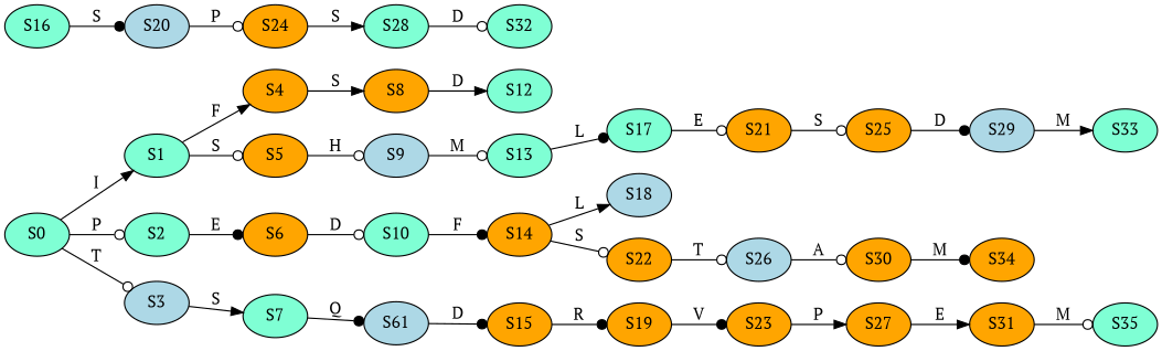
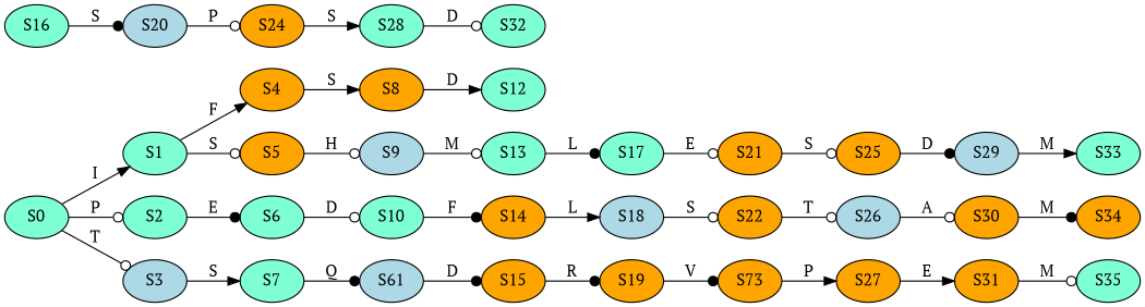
  strict digraph {
    fontname="PT Serif"
    rankdir=LR
    node [fillcolor=orange fontname="PT Serif" style=filled]
    edge [arrowhead=odot fontname="PT Serif"]
    S0 [fillcolor=aquamarine]
    S1 [fillcolor=aquamarine]
    S2 [fillcolor=aquamarine]
    S3 [fillcolor=lightblue]
    S4
    S5
-   S6
+   S6 [fillcolor=aquamarine]
    S7 [fillcolor=aquamarine]
    S8
    S9 [fillcolor=lightblue]
    S10 [fillcolor=aquamarine]
    n12 [fillcolor=lightblue label=S61]
    S12 [fillcolor=aquamarine]
    S13 [fillcolor=aquamarine]
    S14
    S15
    S17 [fillcolor=aquamarine]
    S18 [fillcolor=lightblue]
    S19
    S20 [fillcolor=lightblue]
    S16 [fillcolor=aquamarine]
    S21
    S22
-   S23
+   S23 [label=S73]
    S24
    S25
    S26 [fillcolor=lightblue]
    S27
    S28 [fillcolor=aquamarine]
    S29 [fillcolor=lightblue]
    S30
    S31
    S32 [fillcolor=aquamarine]
    S33 [fillcolor=aquamarine]
    S34
    S35 [fillcolor=aquamarine]
    S0 -> S1 [arrowhead=normal label=I]
    S0 -> S2 [label=P]
    S0 -> S3 [label=T]
    S1 -> S4 [arrowhead=normal label=F]
    S1 -> S5 [label=S]
    S2 -> S6 [arrowhead=dot label=E]
    S3 -> S7 [arrowhead=normal label=S]
    S4 -> S8 [arrowhead=normal label=S]
    S5 -> S9 [label=H]
    S6 -> S10 [label=D]
    S7 -> n12 [arrowhead=dot label=Q]
    S8 -> S12 [arrowhead=normal label=D]
    S9 -> S13 [label=M]
    S10 -> S14 [arrowhead=dot label=F]
    n12 -> S15 [arrowhead=dot label=D]
    S13 -> S17 [arrowhead=dot label=L]
    S14 -> S18 [arrowhead=normal label=L]
    S15 -> S19 [arrowhead=dot label=R]
    S17 -> S21 [label=E]
-   S14 -> S22 [label=S]
+   S18 -> S22 [label=S]
    S19 -> S23 [arrowhead=dot label=V]
    S20 -> S24 [label=P]
    S16 -> S20 [arrowhead=dot label=S]
    S21 -> S25 [label=S]
    S22 -> S26 [label=T]
    S23 -> S27 [arrowhead=normal label=P]
    S24 -> S28 [arrowhead=normal label=S]
    S25 -> S29 [arrowhead=dot label=D]
    S26 -> S30 [label=A]
    S27 -> S31 [arrowhead=normal label=E]
    S28 -> S32 [label=D]
    S29 -> S33 [arrowhead=normal label=M]
    S30 -> S34 [arrowhead=dot label=M]
    S31 -> S35 [label=M]
  }
